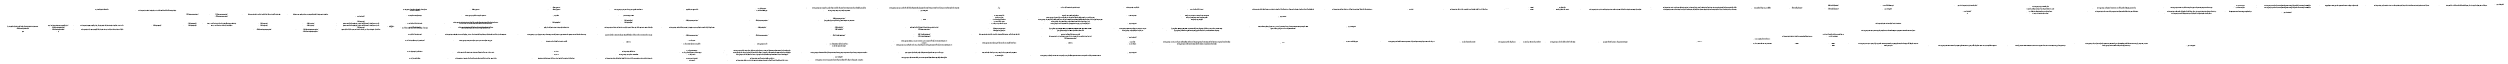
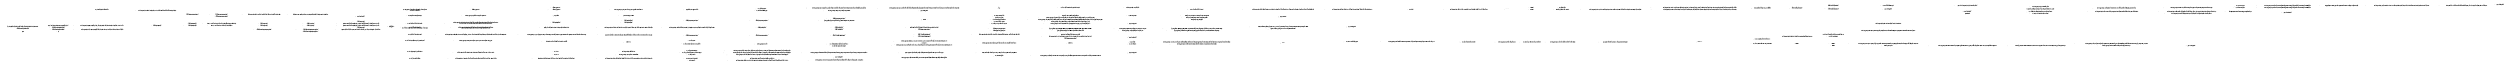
  digraph {
    rankdir=LR
    n1 [label=START]
    n2 [label=input]
    n3 [label="You: \"And Lena's sighting of the Phasmid. Is that...\""]
    n4 [label="Morell, the Cryptozoologist: \"Confirmed,\" he replies quickly. \"It's 100% verified and meets all the standards of an authentic cryptid sighting.\""]
    n5 [label="Variable[\"TASK.report_to_cryptozoologists_1\"]"]
    n6 [label="IsKimHere()"]
    n7 [label="IsKimHere()" shape=diamond]
    n8 [label="!(IsKimHere())" shape=diamond]
    n9 [label="Kim Kitsuragi: \"Of course you do.\""]
    n10 [label="Morell, the Cryptozoologist: \"You're right to.\" He gives you an approving tip of his hat. \"The bodies found in the forest are just one piece of physical evidence. We also have sightings in Vaasa, reaching back *four centuries*.\""]
    n11 [label="Morell, the Cryptozoologist: \"The bodies found in the forest are just one piece of physical evidence. There's more -- sightings in Vaasa, reaching back *four centuries*. But, of course, nothing satiates the scepticism of...\""]
    n12 [label="Morell, the Cryptozoologist: \"In fact, we may be close to capturing a live specimen. Modern genetic methods may prove *crucial* in differentiating the dread variant from the herbivorous one. Anyway...\" He gestures for you to continue."]
    n13 [label="Variable[\"tc.cryptozoology\"]"]
    n14 [label="Variable[\"tc.cryptozoology\"]" shape=diamond]
    n15 [label="!(Variable[\"tc.cryptozoology\"])" shape=diamond]
    n16 [label="Suggestion: You need to ask him about specific cryptids -- cryptids you've heard about from Lena, or his friend Gary. He won't *just* talk."]
    n17 [label=morellcryptidhub]
    n18 [label="You: \"Your friend Gary told me about the burning rhino.\""]
    n19 [label="You: \"I know all about the kind green ape!\"\n\"I know all about the kind green ape! Look, I even have a kind green ape pen!\" (Take out the pen)"]
    n20 [label="You: \"I know about the most dangerous cryptid -- the Gnome of Geroma.\""]
    n21 [label="You: \"Just tell me about a cool cryptid. Any cryptid.\""]
    n22 [label="You: \"I know about *Cryobacter katlensis*.\""]
    n23 [label="You: \"Which cryptid did you *almost* catch? You said before, that you almost caught one.\"\n\"Tell me about willow people again.\""]
    n24 [label="You: \"Enough tales then. Let's change the subject.\""]
    n25 [label="You: \"I know the biggest cryptid -- the Giant of Koko Nur.\""]
    n26 [label="Suggestion: Layman? You always have to prove yourself with this man. Which means -- *you* have to provide the cryptids. *Maybe* he'll answer."]
    n27 [label="Morell, the Cryptozoologist: \"Did you?\" He seems incredulous. \"It is almost as difficult to confirm a hoax as it is to confirm a sighting...\" A cough."]
    n28 [label="Jump to: [morellcryptidhub]"]
    n29 [label="You: (Lie.) \"Yes.\""]
    n30 [label="Morell, the Cryptozoologist: \"Remarkable! When?\""]
    n31 [label="You: \"I'm having trouble remembering...\""]
    n32 [label="You: \"I was lying. I haven't actually seen it. I just wanted to impress you.\""]
    n33 [label="Morell, the Cryptozoologist: \"Believe me, you won't *guess* it. You either know, or you don't.\" He corrects his hat and says -- as if it's the most sensible thing in the world..."]
    n34 [label="Morell, the Cryptozoologist: \"The most dangerous cryptid is a carnivorous ruminant, known colloquially as the *dread moose*.\""]
    n35 [label="Untitled hub (03)"]
    n36 [label="Morell, the Cryptozoologist: \"I know you think we were snacking on funny mushrooms. It's easier to mock someone than to admit that the world might be more interesting than you've imagined.\""]
    n37 [label="Morell, the Cryptozoologist: \"Furthermore,\" he raises his finger. \"I am not saying it was a *confirmed* sighting. I am painfully aware of what goes into verifying such things. There is a serious possibility that I saw a squirrel, or a trick of the light. I am my own harshest critic.\""]
    n38 [label="Rhetoric: He makes it a real point here -- to sound falsifiable."]
    n39 [label="Morell, the Cryptozoologist: \"Of course you haven't.\" He seems satisfied."]
    n40 [label="You: \"Have *you* seen it?\""]
    n41 [label="Morell, the Cryptozoologist: \"I haven't had a chance to travel to *Koko Nur*, no. And I likely never will. The Samarskilt desert region has been embroiled in a small civil war for the last eight years.\""]
    n42 [label="You: \"When did she disappear?\""]
    n43 [label="Morell, the Cryptozoologist: \"Oh, decades ago. In the Thirties. I didn't know her personally, of course. A chasm of academic pretension still stood before us, even though she had unusual courage for someone from the other side.\""]
    n44 [label="Jump to: [morellcryptidhub]"]
    n45 [label="Variable[\"coast.morell_cryptids_hub_reached\"]"]
    n46 [label="Variable[\"coast.morell_cryptids_hub_reached\"]" shape=diamond]
    n47 [label="!(Variable[\"coast.morell_cryptids_hub_reached\"])" shape=diamond]
    n48 [label="Morell, the Cryptozoologist: \"Okay...\" He eyes you sceptically. \"I already did my best to inform you. I don't really know what else I could discuss with a layman...\""]
    n49 [label="Morell, the Cryptozoologist: He eyes you sceptically. \"All right -- what cryptids, precisely? I usually discuss these things with *specialists*, so I don't know what...\""]
    n50 [label="Variable[\"coast.morell_sugegstion_prove_cryptid_boss\"]"]
    n51 [label="Variable[\"TASK.inspect_traps\"]"]
    n52 [label="Morell, the Cryptozoologist: \"All right.\" He remains guarded."]
    n53 [label="Morell, the Cryptozoologist: \"Did he?\" He lowers his voice. \"That one's a hoax. Some Seraise rice farmers set fire to rhinoceros cadavers and used them scare tourists.\"\n\"Did he? Well -- that one's a hoax. Some Seraise rice farmers set fire to rhinoceros cadavers and used them scare tourists.\""]
    n54 [label="Variable[\"TASK.find_phasmid\"]"]
    n55 [label="Morell, the Cryptozoologist: \"I'm guessing you heard about it from Lena,\" he smiles. \"The kind green ape is one of her favourites.\"\n\"I see you've been talking about cryptids with Lena,\" he smiles. \"The kind green ape is one of her favourites.\""]
    n56 [label="Empathy: A warm wave passes him. Of course the *kind* green ape is her favourite, he thinks."]
    n57 [label="Morell, the Cryptozoologist: \"You probably have!\""]
    n58 [label="You: \"How did you almost catch a willow person?\""]
    n59 [label="Morell, the Cryptozoologist: \"Gary and I painted an entire grove's worth of trees in slow-drying paint. It was a bright lavender colour. I was hoping one of the willow people would get paint on it and not be able to camouflage itself.\""]
    n60 [label="Morell, the Cryptozoologist: \"I chased it with a net -- not very elegant, but you can't be elegant in the field -- and, well, it was faster than me!\""]
    n61 [label="IsKimHere()"]
    n62 [label="IsKimHere()" shape=diamond]
    n63 [label="!(IsKimHere())" shape=diamond]
    n64 [label="Kim Kitsuragi: \"A *detective*.\" He finishes the sentence for him, then his tone turns surprising mild. \"Pardon me, I did not wish to seek conflict. It's simply my training to question things.\""]
    n65 [label="Morell, the Cryptozoologist: \"Understood, lieutenant.\" The man tips his hat slightly and then looks to you."]
    n66 [label="Jump to: [morellcryptidhub]"]
    n67 [label="Composure: This is a gruff man who's been ridiculed too many times to feel comfortable talking about what's dearest to his heart. It's in his shoulders, his face, his... everything."]
    n68 [label="Variable[\"TASK.report_to_cryptozoologists_1\"]"]
    n69 [label="Variable[\"TASK.report_to_cryptozoologists_1\"]" shape=diamond]
    n70 [label="!(Variable[\"TASK.report_to_cryptozoologists_1\"])" shape=diamond]
    n71 [label="You: \"I knew it can't be real.\" (Conclude.)"]
    n72 [label="You: \"Hold on... Does it also attack people?\""]
    n73 [label="Morell, the Cryptozoologist: \"Human remains *have* been found deep in the forest, torn apart, then trampled into the mulch by large hooves. Infer from *that* what you will.\""]
    n74 [label="You: \"Okay. What does the dread moose look like?\""]
    n75 [label="Morell, the Cryptozoologist: \"They're very, very thin, almost flat, in fact, and can camouflage themselves easily, wrapping themselves around trees and blending in with the tree bark. In that way, they're not too dissimilar from the phasmid we are looking for here.\""]
    n76 [label=angry]
    n77 [label="You: \"Wait, so I may have seen these willow people without knowing it?\""]
    n78 [label="You: \"What are willow people?\""]
    n79 [label="Morell, the Cryptozoologist: \"They're not people, really -- some argue that they're not even animals, as they seem to have evolved directly from trees.\" He says it in a self-explanatory, every day manner."]
    n80 [label="Morell, the Cryptozoologist: \"Mijanou liked *extreme* animals, you see. One of the few figures of the academic establishment I respect. Really a shame she disappeared.\""]
    n81 [label="You: \"What's the other evidence?\""]
    n82 [label="Morell, the Cryptozoologist: \"The recent surge in the moose population. As hidden carnivores, the dread moose are effectively removing competition for both themselves and their evolutionary cousins.\""]
-   n83 [label=let]
+   n83 [label=mooseevidencehub]
    n84 [label="You: \"What exactly is the relationship between carnivorous moose and regular moose?\""]
    n85 [label="You: \"But why would it need to hide its carnivorous nature?\""]
    n86 [label="You: \"Are there any reliable eyewitness accounts of a moose killing other animals for food?\" (Conclude.)"]
    n87 [label="Morell, the Cryptozoologist: \"The carnivorous moose are a very young species, the result of a genetic mutation that fared well in the process of natural selection.\""]
    n88 [label="Morell, the Cryptozoologist: \"Moose are already being hunted for sport. Can you imagine what would happen if they came to be viewed as predators?\""]
    n89 [label="Morell, the Cryptozoologist: \"One slaughterhouse at the outskirts of the woods in Vaasa reported that its staff kept seeing moose in the distance.\""]
    n90 [label="Variable[\"TASK.report_to_cryptozoologists_1\"]" shape=diamond]
    n91 [label="!(Variable[\"TASK.report_to_cryptozoologists_1\"])" shape=diamond]
    n92 [label="Lena, the Cryptozoologist's wife: The woman nods, thoughtfully, while her hands smooth over the plaid covering her knees."]
    n93 [label="Jump to: [morellcryptidhub]"]
    n94 [label="Drama: There is *some* uncertainty in that motion, no? Smoothing the fabric like that, as if looking for some kind of confirmation..."]
    n95 [label="Morell, the Cryptozoologist: \"No. I will not *get* out of anywhere.\" He lashes immediately. \"The dread moose is a widely reported cryptid from Arda. It subsists entirely on flesh, and has even been known to dig up fresh graves in search of sustenance.\""]
    n96 [label=moosehub]
    n97 [label="Gary, the Cryptofascist: Gary obliviously stares at the stage -- safe in the knowledge the burning rhinoceros exists."]
    n98 [label="Untitled hub"]
    n99 [label="You: \"Have you told Gary this?\""]
    n100 [label="You: \"See Kim, one of them is a hoax.\""]
    n101 [label="You: \"What if the other cryptids are hoaxes too?\""]
    n102 [label="You: \"What if you're wrong? What if it's real?\" (Conclude.)"]
    n103 [label="Morell, the Cryptozoologist: \"Many times. It always turns into an argument. I don't want to repeat it. The rhino holds a special place in his heart -- let it. Myths are part of my field.\""]
    n104 [label="Endurance: It's a *gut feeling*. He knows it exists, fuck the so-called *specialists*."]
    n105 [label="Jump to: [Untitled hub]"]
    n106 [label="Morell, the Cryptozoologist: \"It makes sense that such a majestic animal with natural weapons -- antlers -- would come to rule the forest. The only strange thing is that it took so long.\""]
    n107 [label="Inland Empire: He sees in the dread moose something perversely beautiful and just."]
    n108 [label="Jump to: [mooseevidencehub]"]
    n109 [label="You: \"Get outta here!\""]
    n110 [label="You: \"The... dread moose?\""]
    n111 [label="Morell, the Cryptozoologist: \"Yes. The dread moose subsists entirely on flesh. It has even been known to dig up fresh graves in search of sustenance.\""]
    n112 [label="Morell, the Cryptozoologist: \"Me -- I'm not a people person, unless you haven't noticed. And I don't make a good lecturer. My strength lies in field work and *persistence*.\" He brushes an errant strand of hair from his eye."]
    n113 [label="Jump to: [Morell, the Cryptozoologist: \"\"All right.\" He remains guarded.\"]"]
    n114 [label="Jump to: [mainhub]"]
    n115 [label="JUMP OUT to WESTCOAST / MORELL" shape=diamond]
    n116 [label="Morell, the Cryptozoologist: \"We travelled to South Safre to look for it once. Gary and I got stuck in a rainstorm, though, and had to spend most of our time there in a little village.\""]
    n117 [label="You: \"I'm not completely sure about this *dread moose*...\""]
    n118 [label="Morell, the Cryptozoologist: \"The bodies found in the forest are just one piece of physical evidence. There's more...\""]
    n119 [label="You: \"I think I've heard enough about the dread moose. Let's pick another one.\""]
    n120 [label="Morell, the Cryptozoologist: \"Yes. I know it sounds like we were snacking on funny mushrooms -- but I did see motion and colour. Mine is not a *confirmed* sighting of a cryptid, however. Much goes into *verifying* these things, and my account comes short of a few standards.\""]
    n121 [label="Variable[\"tc.lena_saw_phasmid_morell\"]"]
    n122 [label="Morell, the Cryptozoologist: \"That's what I thought. You haven't *actually* seen it. In fact, I can't imagine how you could either -- the Samarskilt desert region has been embroiled in a civil war for the last eight years.\""]
    n123 [label="Morell, the Cryptozoologist: \"I fear this mindless barbarism may have wiped out the elusive creature entirely. Sightings of *towering luminosities* have grown rare recently. While they once used to be constant...\""]
    n124 [label="Logic: Yes. Sightings of *mirages* are constant. A mirage is a constant phenomenon that people have no time to *report* when a war is going on."]
    n125 [label="Electrochemistry: A bit of jealousy there. He'd want that glory, truth be told. Even if he'd have to inject *himself* with bacteria to get it."]
    n126 [label="Morell, the Cryptozoologist: \"Although -- probably because her life ended as a result of her work in Katla -- no one remembers her contributions to the search for the Nnong Okk.\""]
    n127 [label="You: \"The Nnong Okk?\""]
    n128 [label="You: \"Better not to go into the Nnong Okk.\""]
    n129 [label="You: \"Let's talk about a different cryptid.\""]
    n130 [label="Morell, the Cryptozoologist: \"Honestly, I doubt you'd find any of it comprehensible.\""]
    n131 [label="Jump to: [morellcryptidhub]"]
    n132 [label="Kim Kitsuragi: \"Which one?\" He hasn't been paying attention."]
    n133 [label="You: \"The burning rhinoceros.\""]
    n134 [label="Kim Kitsuragi: \"Mhm. The *burning rhino* is where they draw the line.\" He's unimpressed."]
    n135 [label="Variable[\"TASK.report_to_cryptozoologists_1\"]"]
    n136 [label="Variable[\"TASK.report_to_cryptozoologists_1\"]" shape=diamond]
    n137 [label="!(Variable[\"TASK.report_to_cryptozoologists_1\"])" shape=diamond]
    n138 [label="Morell, the Cryptozoologist: \"*Formerly* the most dangerous, yes... But do you know the most dangerous *living* cryptid?\""]
    n139 [label="Authority: He does not want to make it feel like you knowing it is some big deal."]
    n140 [label="Untitled hub (02)" shape=diamond]
    n141 [label="Morell, the Cryptozoologist: \"A willow person. It's a long story, one non-specialists would find rather dull.\""]
    n142 [label="Conceptualization: Willow people? Not at *all*."]
    n143 [label="Morell, the Cryptozoologist: \"Just like an ordinary Ardan moose.\""]
    n144 [label="You: \"Then how can you tell if it's the ordinary or the dread kind?\""]
    n145 [label="Morell, the Cryptozoologist: \"No offence, officer, but I'm not much of a *pedagogue* -- I don't know what I would've done if Lena hadn't persuaded me to go back to field research. You should ask her, if you want interesting stories.\""]
    n146 [label="Morell, the Cryptozoologist: \"Another one?\" he seems angry for a second, but then settles down."]
    n147 [label="Authority: Here is a man who has had more than his fair share of heated arguments -- and would, surprising as it may seem, prefer not to have any more."]
    n148 [label="Jump to: [morellcryptidhub]"]
    n149 [label="Morell, the Cryptozoologist: \"I doubt that. Once confirmed a hoax, so-called sightings of the rhino stopped.\" A cough. \"Was there anything else, or...\""]
    n150 [label="Variable[\"TASK.inspect_traps\"]" shape=diamond]
    n151 [label="!(Variable[\"TASK.inspect_traps\"])" shape=diamond]
    n152 [label="Morell, the Cryptozoologist: \"Oh, everyone knows about that one, thanks to professor Mijanou being the talk of the town for a time...\" He coughs in his fist."]
    n153 [label="Morell, the Cryptozoologist: \"The moose would just stare at the building, as though they were waiting for something. Its eyes bloodshot and full of *cruelty*.\""]
    n154 [label="You: \"I'm not sure I'm buying it.\""]
    n155 [label="You: \"That does sound suspicious.\""]
    n156 [label="Rhetoric: *...we would have to discuss?* he wants to say, but decides against it since you've offered to help."]
    n157 [label="You: \"I am 100% behind the dread moose. I *utterly* believe it exists.\""]
    n158 [label="Untitled hub (04)"]
    n159 [label="Morell, the Cryptozoologist: \"Yes. Probably.\" Another cough. His face grows reddish from it."]
    n160 [label="Jump to: [morellcryptidhub]"]
    n161 [label="Variable[\"tc.cryptid_willow\"]"]
    n162 [label="Variable[\"tc.cryptid_willow\"]" shape=diamond]
    n163 [label="!(Variable[\"tc.cryptid_willow\"])" shape=diamond]
    n164 [label="Gary, the Cryptofascist: Gary obliviously stares at the stage -- safe in the knowledge the burning rhinoceros exists."]
    n165 [label="Morell, the Cryptozoologist: \"After waiting in hiding for hours, I saw a figure slip from one of the trees, a lavender shadow dashing through the grove...\""]
    n166 [label="You: \"And then?\""]
    n167 [label="Morell, the Cryptozoologist: \"And that's not all! Some of the slaughterhouse apprentices went hiking by a nearby creek and saw a moose nibbling on an unidentified carcass!\""]
    n168 [label="Encyclopedia: This isn't something unique. Various species of deer have been known to scavenge when plant food is scarce."]
    n169 [label="Morell, the Cryptozoologist: \"Anyway...\" He settles down. \"There is *more* than enough evidence to justify a thorough *search* for the dread moose. Let's close the subject, before it turns into an argument.\""]
    n170 [label="Jump to: [Morell, the Cryptozoologist: \"He eyes you sceptically. \"All right...\"]"]
    n171 [label="Gary, the Cryptofascist: \"WHAT? SOUTH SAFRE?! THEY'RE JUST ON A DIFFERENT RUNG OF THE LADDER, MORELL! I HAD NO *PROBLEM* WITH THEM!\""]
    n172 [label="Morell, the Cryptozoologist: \"REALLY? You kept complaining how dirty everything is, but we digress...\""]
    n173 [label="Gary, the Cryptofascist: \"THEY'RE A *NASCENT CULTURE*. I just didn't feel comfortable, and... Let's change the topic, okay? Talk about your critters or whatever...\" He mumbles something."]
    n174 [label="Rhetoric: It remains unclear what this has got to do with *you seeing it*, as he was inquiring before. He was just being defensive."]
    n175 [label="Lena, the Cryptozoologist's wife: \"Oh,\" the woman chimes in. \"Any time -- just ask. I know those critters in and out. Not quite at the level Morell does, but still...\""]
    n176 [label="Jump to: [morellcryptidhub]"]
    n177 [label="You: \"Living? No.\""]
    n178 [label="You: \"A lavender shadow?\""]
    n179 [label="You: \"I can try to guess.\""]
    n180 [label="You: \"That must be the evil apes dukin' it out on the giant ball.\""]
    n181 [label="Morell, the Cryptozoologist: \"The what?\""]
    n182 [label="Jump to: [morellcryptidhub]"]
    n183 [label="You: \"We are descended from evil apes and to apes we shall return.\""]
    n184 [label="You: \"The evil apes. I suspect I may be one myself.\""]
    n185 [label="Morell, the Cryptozoologist: \"Oh, you're just talking about *humans*. Well, yes, we are quite dangerous, but we're hardly cryptids.\" He corrects his hat and says -- as if it's the most sensible thing in the world..."]
    n186 [label="Morell, the Cryptozoologist: \"That's what I thought. You haven't *actually* seen it. And I can't imagine how you could either -- the Samarskilt desert region has been embroiled in a civil war for the last eight years.\""]
    n187 [label="Gary, the Cryptofascist: \"Those people were on a different rung of the ladder of civilization, that's all.\""]
    n188 [label="Morell, the Cryptozoologist: \"You kept complaining about how dirty they were.\""]
    n189 [label="Gary, the Cryptofascist: \"And I realize that their hygiene habits were completely appropriate for a nascent culture... I just didn't feel comfortable. Let's change the topic.\""]
    n190 [label="Suggestion: Yes. Back to cryptozoology. You don't want to sow disagreement between friends."]
    n191 [label="Jump to: [morellcryptidhub]"]
    n192 [label="Morell, the Cryptozoologist: \"You can't! That's what makes it so dreadful... and hard to identify.\""]
    n193 [label="Morell, the Cryptozoologist: \"The search was fabulously unsuccessful -- but the people were very nice. I'm glad they didn't understand what Gary was saying about them...\""]
    n194 [label="Variable[\"TASK.find_phasmid\"]"]
    n195 [label="Variable[\"TASK.find_phasmid\"]" shape=diamond]
    n196 [label="!(Variable[\"TASK.find_phasmid\"])" shape=diamond]
    n197 [label="Suggestion: You need to ask him about specific cryptids -- cryptids you've heard about from Lena, or his friend Gary. He won't *just* talk."]
    n198 [label="Jump to: [morellcryptidhub]"]
    n199 [label="Variable[\"TASK.find_phasmid\"]" shape=diamond]
    n200 [label="!(Variable[\"TASK.find_phasmid\"])" shape=diamond]
    n201 [label="Morell, the Cryptozoologist: \"A flightless *cursor owl* found in the Semenine isles. Its long legs permit the Nnong Okk to run faster than any other avian, perhaps any other *animal*, who knows?\""]
    n202 [label="Morell, the Cryptozoologist: \"When it's not hunting its prey in this manner, the Okk hangs from tree branches, like a bat, waiting to dive on hapless prey below, on the jungle floor.\""]
    n203 [label="Kim Kitsuragi: \"A lavender shadow...\" He smirks."]
    n204 [label="Variable[\"TASK.report_to_cryptozoologists_1\"]"]
    n205 [label="Variable[\"TASK.report_to_cryptozoologists_1\"]" shape=diamond]
    n206 [label="!(Variable[\"TASK.report_to_cryptozoologists_1\"])" shape=diamond]
    n207 [label="Variable[\"coast.morell_sugegstion_prove_cryptid_boss\"]" shape=diamond]
    n208 [label="!(Variable[\"coast.morell_sugegstion_prove_cryptid_boss\"])" shape=diamond]
    n209 [label="Morell, the Cryptozoologist: \"Many of them probably are. Statistically speaking, about 20% of all cryptids are verified hoaxes. Uncovering falsehoods deliberately fabricated to fool the public is just as much my calling as finding new species.\""]
    n210 [label="Rhetoric: If perhaps *slightly* less enjoyable."]
    n211 [label="Empathy: He's a good and loyal man despite his ramblings, the elderly cryptozoologist thinks to himself."]
    n212 [label="Rhetoric: Their relationship transcends Gary's politics. It must -- to work. Plus, a guy like Morell knows a thing or two about being on the fringes himself, though his fringes are... different."]
    n213 [label="Morell, the Cryptozoologist: \"That's impressive, I guess.\" He does not seem that impressed. \"But have you *seen* it with your own eyes?\""]
    n214 [label="You: (Truth.) \"No.\""]
    n215 [label="Variable[\"whirling.lena_white_check_cryptids\"]"]
    n216 [label="Variable[\"whirling.lena_white_check_cryptids\"]" shape=diamond]
    n217 [label="!(Variable[\"whirling.lena_white_check_cryptids\"])" shape=diamond]
    n218 [label="Suggestion: Now the man feels embarrassed. Time to move on perhaps?"]
    n219 [label="Logic: A moose that looks like any other moose... What's going on here? He's kidding right?"]
    n220 [label="Rhetoric: *...we would have to discuss?* he wants to say, but decides against it."]
    n221 [label="Variable[\"tc.cryptozoology\"]"]
    n222 [label="Variable[\"tc.cryptozoology\"]" shape=diamond]
    n223 [label="!(Variable[\"tc.cryptozoology\"])" shape=diamond]
    n224 [label="Morell, the Cryptozoologist: \"By all means...\" He coughs and wipes his mouth."]
    n225 [label="Variable[\"tc.lena_saw_phasmid_morell\"]" shape=diamond]
    n226 [label="!(Variable[\"tc.lena_saw_phasmid_morell\"])" shape=diamond]
    n227 [label="Lena, the Cryptozoologist's wife: \"Be friendly, dear,\" the woman says. \"The detective really likes these critters, we've talked about them in great *detail*.\""]
    n228 [label="Morell, the Cryptozoologist: \"But that's not all! Some of the slaughterhouse apprentices went hiking by a nearby creek and saw a moose nibbling on an unidentified carcass!\""]
    n229 [label="You: \"Let's talk about a different cryptid.\""]
    n1 -> n2
    n3 -> n4
    n4 -> n5
    n5 -> n90
    n5 -> n91
    n6 -> n7
    n6 -> n8
    n7 -> n9
    n8 -> n10
    n9 -> n11
    n10 -> n12
    n11 -> n64
    n12 -> n66
    n13 -> n14
    n13 -> n15
    n14 -> n16
    n15 -> n17
    n16 -> n17
    n17 -> n18
    n17 -> n19
    n17 -> n20
    n17 -> n21
    n17 -> n22
    n17 -> n23
    n17 -> n24
    n17 -> n25
    n18 -> n53
    n19 -> n55
    n20 -> n138
    n21 -> n145
    n22 -> n152
    n23 -> n161
    n24 -> n224
    n25 -> n213
    n26 -> n17
    n27 -> n28
    n28 -> n17
    n29 -> n30
    n30 -> n31
    n30 -> n32
    n31 -> n186
    n32 -> n122
    n33 -> n34
    n34 -> n35
    n35 -> n109
    n35 -> n110
    n36 -> n37
    n37 -> n38
    n38 -> n121
    n39 -> n40
    n40 -> n41
    n41 -> n123
    n42 -> n43
    n43 -> n44
    n44 -> n17
    n45 -> n46
    n45 -> n47
    n46 -> n48
    n47 -> n49
    n48 -> n50
    n49 -> n51
    n50 -> n207
    n50 -> n208
    n51 -> n150
    n51 -> n151
    n52 -> n17
    n53 -> n54
    n54 -> n199
    n54 -> n200
    n55 -> n56
    n56 -> n116
    n57 -> n58
    n58 -> n59
    n59 -> n165
    n60 -> n61
    n61 -> n62
    n61 -> n63
    n62 -> n203
    n63 -> n178
    n64 -> n65
    n65 -> n66
    n66 -> n17
    n67 -> n68
    n68 -> n69
    n68 -> n70
    n69 -> n215
    n70 -> n176
    n71 -> n27
    n72 -> n73
    n73 -> n74
    n74 -> n143
    n75 -> n76
    n76 -> n58
    n76 -> n77
    n77 -> n57
    n78 -> n79
    n79 -> n75
    n80 -> n42
    n81 -> n82
    n82 -> n83
    n83 -> n84
    n83 -> n85
    n83 -> n86
    n84 -> n87
    n85 -> n88
    n86 -> n89
    n87 -> n106
    n88 -> n108
    n89 -> n153
    n90 -> n92
    n91 -> n93
    n92 -> n94
    n93 -> n17
    n94 -> n93
    n95 -> n96
    n96 -> n72
    n96 -> n74
    n97 -> n98
    n98 -> n71
    n98 -> n99
    n98 -> n100
    n98 -> n101
    n98 -> n102
    n99 -> n103
    n100 -> n132
    n101 -> n209
    n102 -> n149
    n103 -> n104
    n104 -> n105
    n105 -> n98
    n106 -> n107
    n107 -> n108
    n109 -> n95
    n110 -> n111
    n111 -> n96
    n112 -> n67
    n113 -> n52
    n114 -> n115
    n116 -> n193
    n117 -> n118
    n118 -> n81
    n118 -> n119
    n119 -> n146
    n120 -> n38
    n121 -> n225
    n121 -> n226
    n122 -> n123
    n123 -> n124
    n124 -> n174
    n125 -> n126
    n126 -> n127
    n126 -> n128
    n127 -> n201
    n128 -> n159
    n129 -> n130
    n130 -> n131
    n131 -> n17
    n132 -> n133
    n133 -> n134
    n134 -> n105
    n135 -> n136
    n135 -> n137
    n136 -> n97
    n137 -> n98
    n138 -> n139
    n139 -> n140
    n140 -> n177
    n140 -> n179
    n140 -> n180
    n141 -> n142
    n142 -> n78
    n142 -> n129
    n143 -> n144
    n144 -> n192
    n145 -> n112
    n146 -> n198
    n147 -> n148
    n148 -> n17
    n149 -> n28
    n150 -> n156
    n151 -> n220
    n152 -> n125
    n153 -> n154
    n153 -> n155
    n154 -> n228
    n155 -> n167
    n156 -> n13
    n157 -> n6
    n158 -> n117
    n158 -> n157
    n159 -> n160
    n160 -> n17
    n161 -> n162
    n161 -> n163
    n162 -> n79
    n163 -> n141
    n165 -> n166
    n166 -> n60
    n167 -> n168
    n168 -> n169
    n169 -> n147
    n170 -> n49
    n171 -> n172
    n172 -> n173
    n173 -> n190
    n174 -> n44
    n175 -> n176
    n176 -> n17
    n177 -> n34
    n178 -> n120
    n179 -> n33
    n180 -> n181
    n181 -> n183
    n181 -> n184
    n182 -> n17
    n183 -> n185
    n184 -> n185
    n185 -> n34
    n186 -> n123
    n187 -> n188
    n188 -> n189
    n189 -> n190
    n190 -> n191
    n191 -> n17
    n192 -> n219
    n193 -> n194
    n194 -> n195
    n194 -> n196
    n195 -> n211
    n196 -> n204
    n197 -> n17
    n198 -> n17
    n199 -> n98
    n200 -> n135
    n201 -> n202
    n202 -> n80
    n203 -> n36
    n204 -> n205
    n204 -> n206
    n205 -> n187
    n206 -> n171
    n207 -> n17
    n208 -> n26
    n209 -> n210
    n210 -> n105
    n211 -> n212
    n212 -> n191
    n213 -> n29
    n213 -> n40
    n213 -> n214
    n214 -> n39
    n215 -> n216
    n215 -> n217
    n216 -> n227
    n217 -> n175
    n218 -> n176
    n219 -> n158
    n220 -> n221
    n221 -> n222
    n221 -> n223
    n222 -> n197
    n223 -> n17
    n224 -> n114
    n225 -> n3
    n225 -> n229
    n226 -> n182
    n227 -> n218
    n228 -> n168
    n229 -> n113
  }
